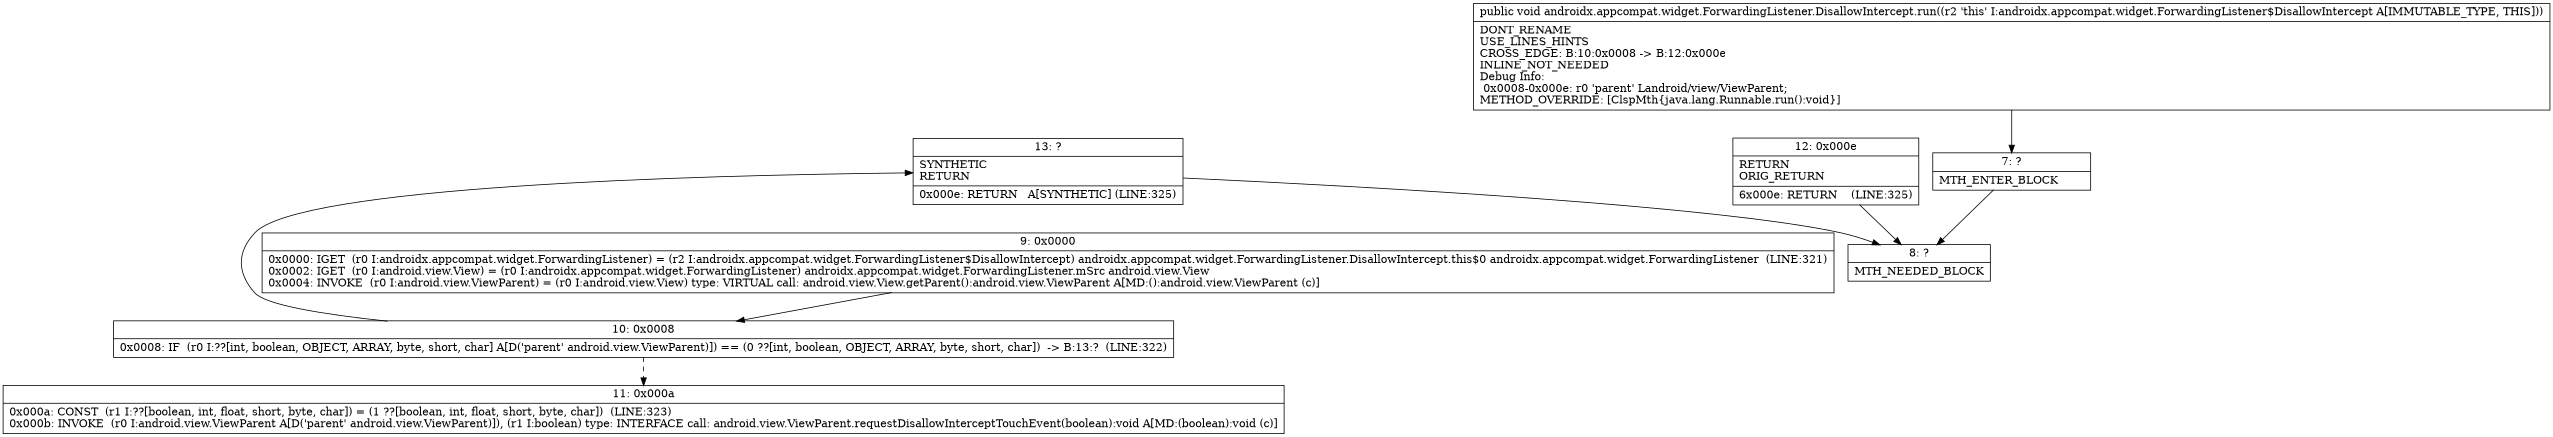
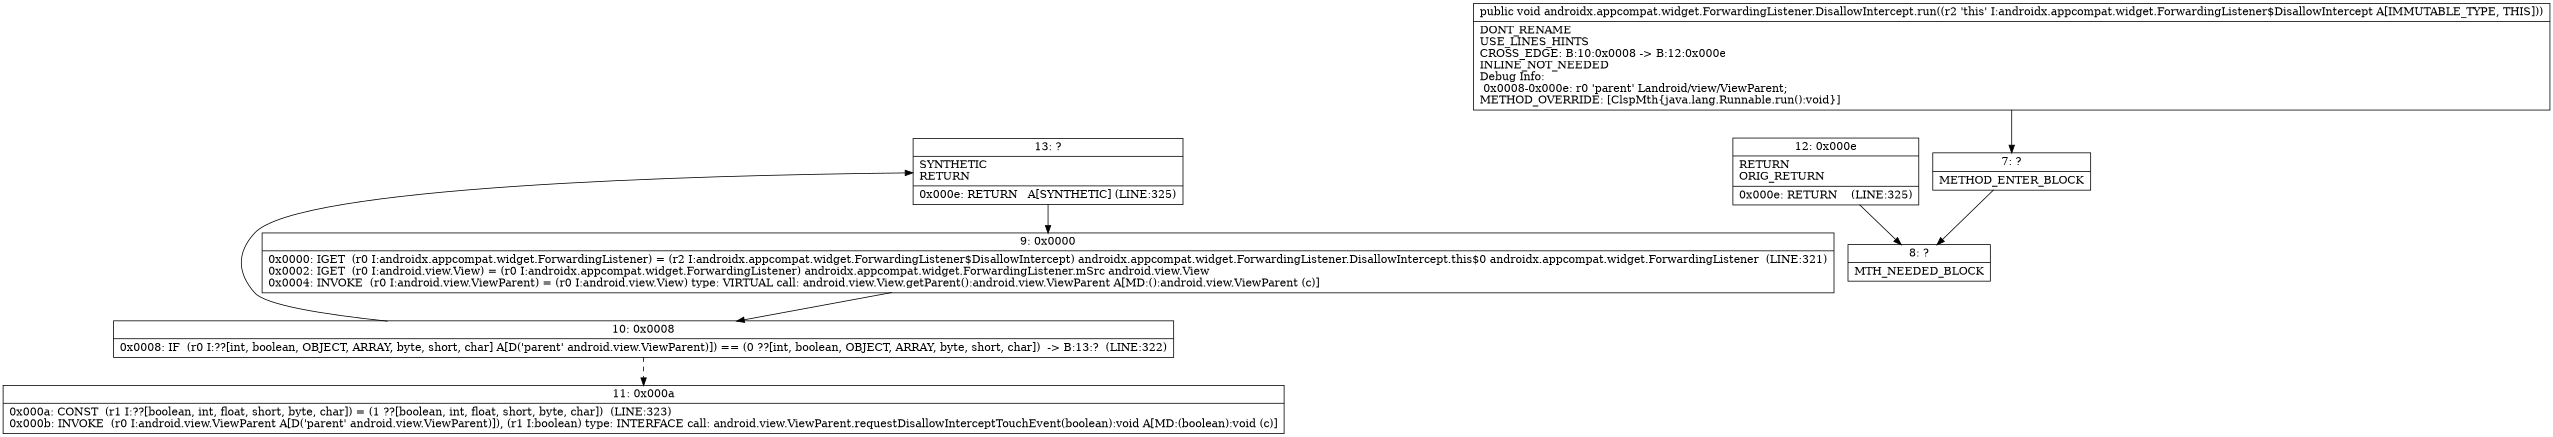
  digraph {
    node [shape=record]
-   n1 [label="{7\:\ ?|MTH_ENTER_BLOCK\l}"]
+   n1 [label="{7\:\ ?|METHOD_ENTER_BLOCK\l}"]
    n2 [label="{8\:\ ?|MTH_NEEDED_BLOCK\l}"]
    n3 [label="{9\:\ 0x0000|0x0000: IGET  (r0 I:androidx.appcompat.widget.ForwardingListener) = (r2 I:androidx.appcompat.widget.ForwardingListener$DisallowIntercept) androidx.appcompat.widget.ForwardingListener.DisallowIntercept.this$0 androidx.appcompat.widget.ForwardingListener  (LINE:321)\l0x0002: IGET  (r0 I:android.view.View) = (r0 I:androidx.appcompat.widget.ForwardingListener) androidx.appcompat.widget.ForwardingListener.mSrc android.view.View \l0x0004: INVOKE  (r0 I:android.view.ViewParent) = (r0 I:android.view.View) type: VIRTUAL call: android.view.View.getParent():android.view.ViewParent A[MD:():android.view.ViewParent (c)]\l}"]
    n4 [label="{10\:\ 0x0008|0x0008: IF  (r0 I:??[int, boolean, OBJECT, ARRAY, byte, short, char] A[D('parent' android.view.ViewParent)]) == (0 ??[int, boolean, OBJECT, ARRAY, byte, short, char])  \-\> B:13:?  (LINE:322)\l}"]
    n5 [label="{11\:\ 0x000a|0x000a: CONST  (r1 I:??[boolean, int, float, short, byte, char]) = (1 ??[boolean, int, float, short, byte, char])  (LINE:323)\l0x000b: INVOKE  (r0 I:android.view.ViewParent A[D('parent' android.view.ViewParent)]), (r1 I:boolean) type: INTERFACE call: android.view.ViewParent.requestDisallowInterceptTouchEvent(boolean):void A[MD:(boolean):void (c)]\l}"]
    n6 [label="{13\:\ ?|SYNTHETIC\lRETURN\l|0x000e: RETURN   A[SYNTHETIC] (LINE:325)\l}"]
-   n7 [label="{12\:\ 0x000e|RETURN\lORIG_RETURN\l|6x000e: RETURN    (LINE:325)\l}"]
+   n7 [label="{12\:\ 0x000e|RETURN\lORIG_RETURN\l|0x000e: RETURN    (LINE:325)\l}"]
    n8 [label="{public void androidx.appcompat.widget.ForwardingListener.DisallowIntercept.run((r2 'this' I:androidx.appcompat.widget.ForwardingListener$DisallowIntercept A[IMMUTABLE_TYPE, THIS]))  | DONT_RENAME\lUSE_LINES_HINTS\lCROSS_EDGE: B:10:0x0008 \-\> B:12:0x000e\lINLINE_NOT_NEEDED\lDebug Info:\l  0x0008\-0x000e: r0 'parent' Landroid\/view\/ViewParent;\lMETHOD_OVERRIDE: [ClspMth\{java.lang.Runnable.run():void\}]\l}"]
    n1 -> n2
    n3 -> n4
    n4 -> n5 [style=dashed]
    n4 -> n6
-   n6 -> n2
+   n6 -> n3
    n7 -> n2
    n8 -> n1
  }
